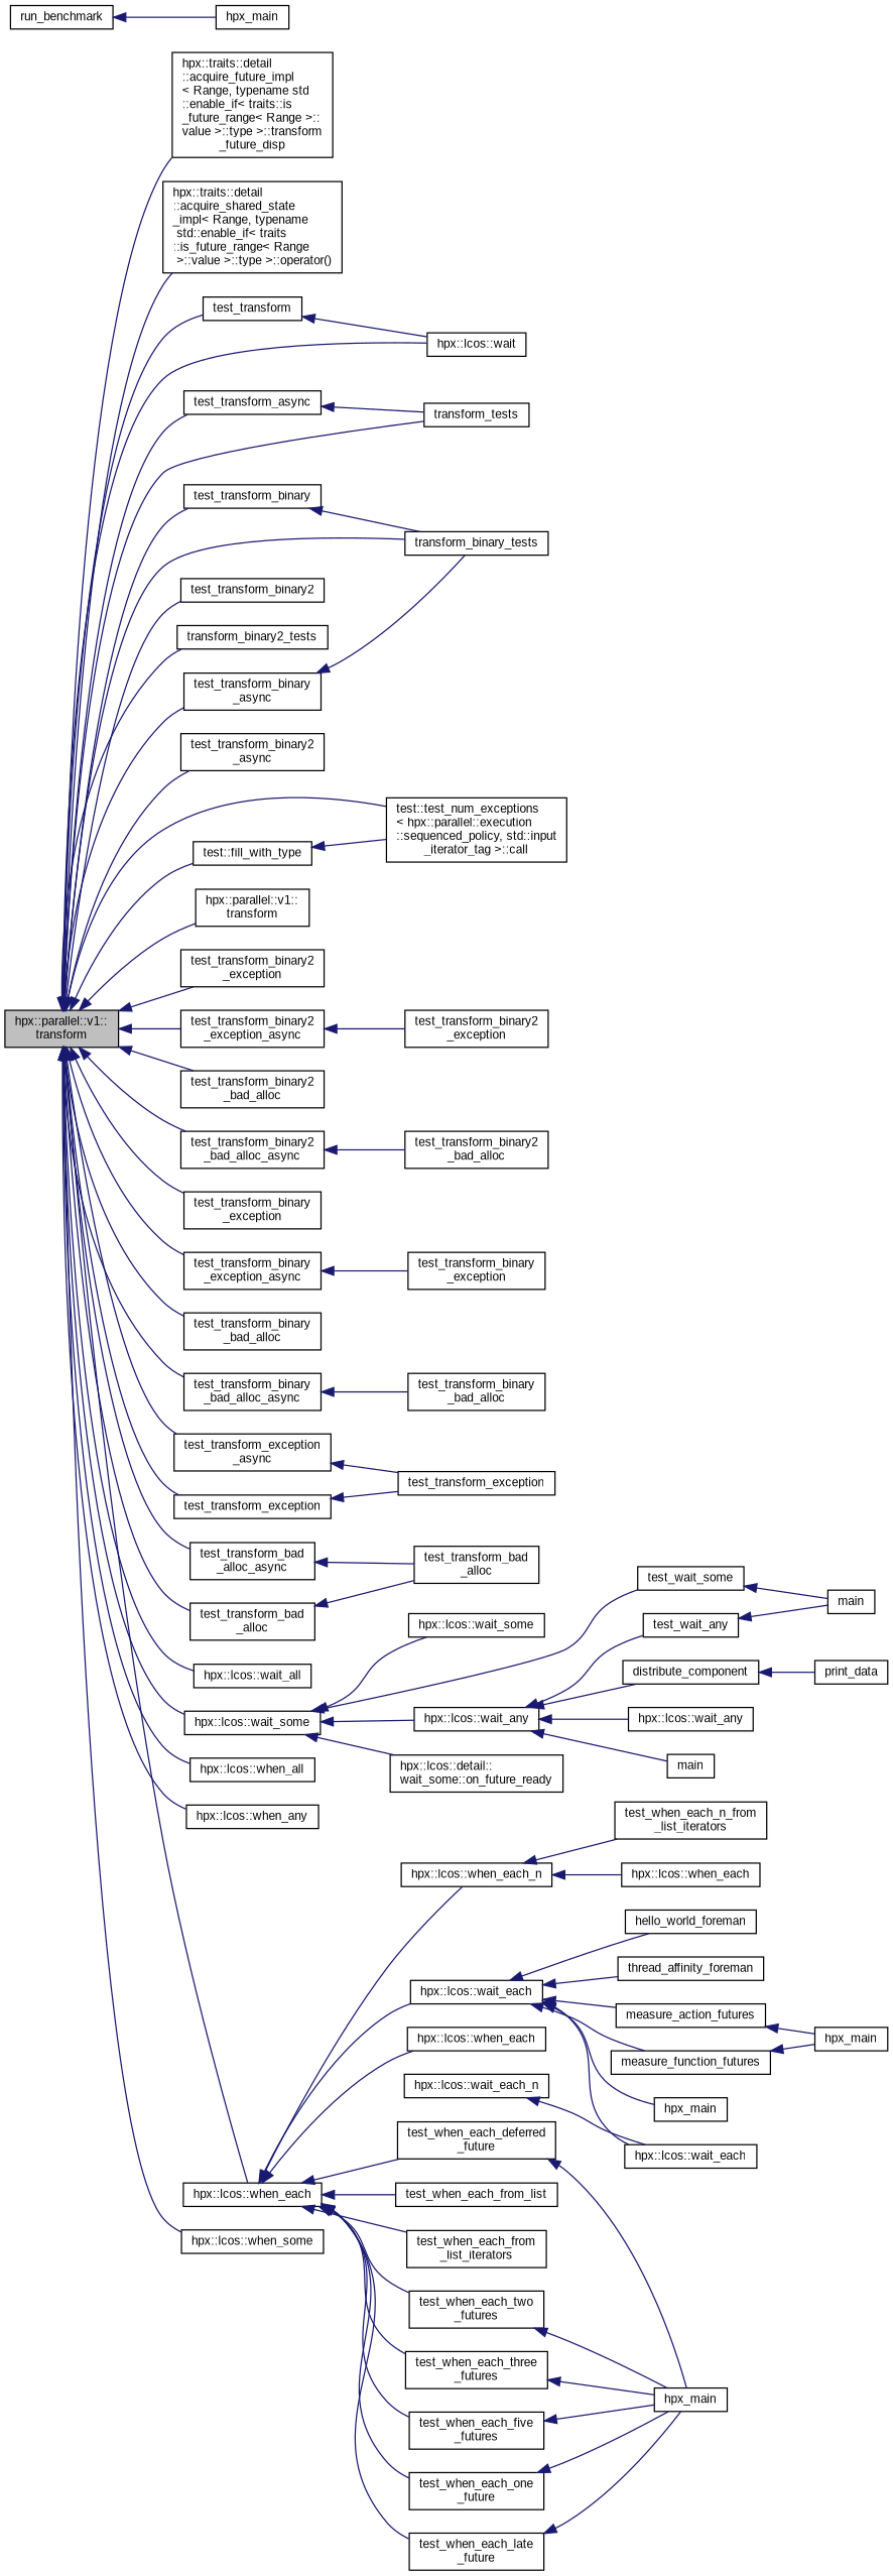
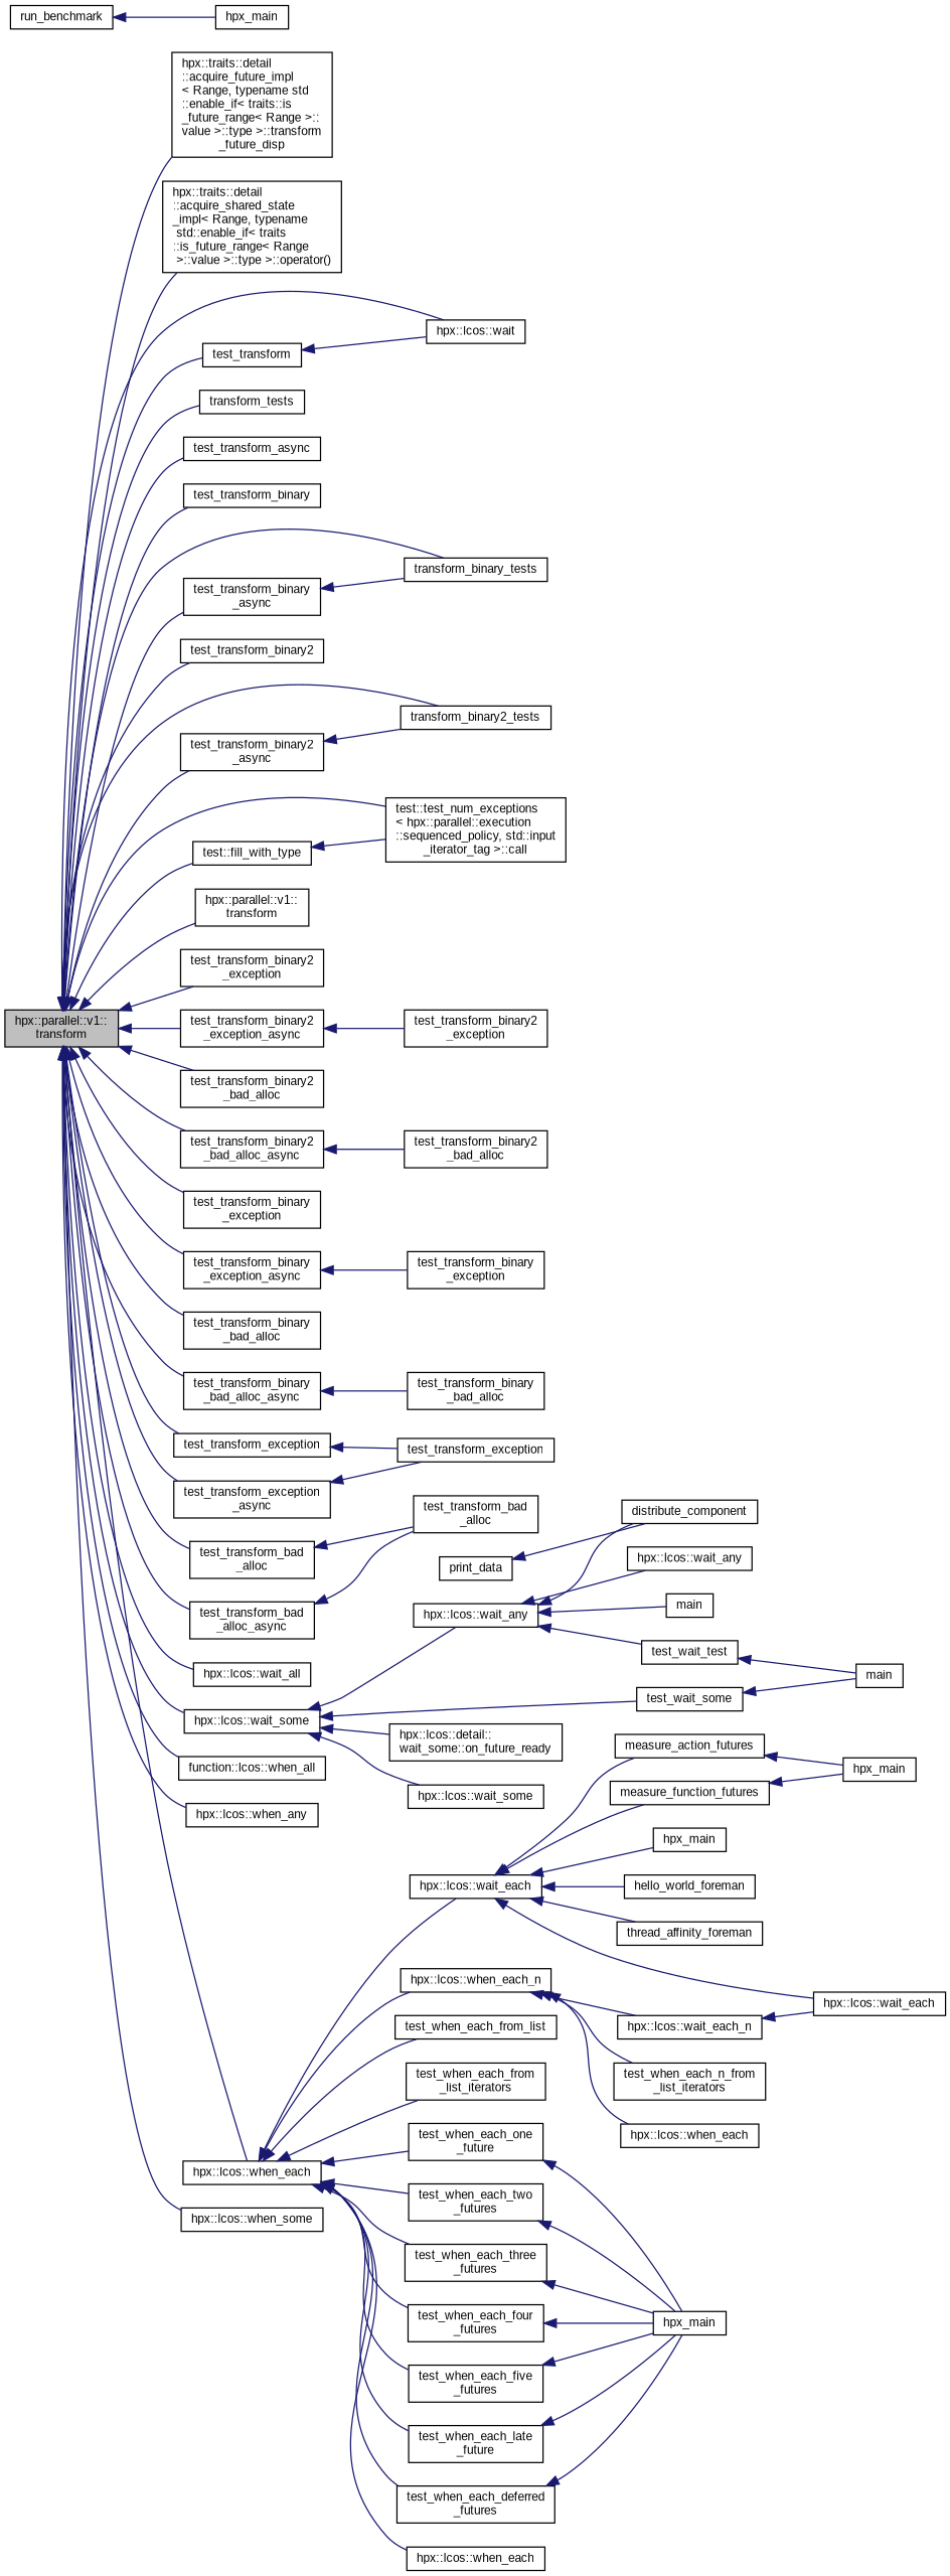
  digraph {
    fontname="Liberation Sans"
    rankdir=LR
    node [color=black fillcolor=white fontname="Liberation Sans" fontsize=10 shape=record style=filled]
    edge [color=midnightblue dir=back fontname="Liberation Sans" fontsize=10 labelfontname=Helvetica labelfontsize=10 style=solid]
    n1 [fillcolor=grey75 fontcolor=black height=0.2 label="hpx::parallel::v1::\ltransform" width=0.4]
    n2 [height=0.2 label="hpx::traits::detail\l::acquire_future_impl\l\< Range, typename std\l::enable_if\< traits::is\l_future_range\< Range \>::\lvalue \>::type \>::transform\l_future_disp" width=0.4]
    n3 [height=0.2 label="hpx::traits::detail\l::acquire_shared_state\l_impl\< Range, typename\l std::enable_if\< traits\l::is_future_range\< Range\l \>::value \>::type \>::operator()" width=0.4]
    n4 [height=0.2 label="hpx::lcos::wait" width=0.4]
    n5 [height=0.2 label=test_transform width=0.4]
    n6 [height=0.2 label=transform_tests width=0.4]
    n7 [height=0.2 label=test_transform_async width=0.4]
    n8 [height=0.2 label=test_transform_binary width=0.4]
    n9 [height=0.2 label=transform_binary_tests width=0.4]
    n10 [height=0.2 label=test_transform_binary2 width=0.4]
    n11 [height=0.2 label=transform_binary2_tests width=0.4]
    n12 [height=0.2 label="test_transform_binary\l_async" width=0.4]
    n13 [height=0.2 label="test_transform_binary2\l_async" width=0.4]
    n14 [height=0.2 label="test::fill_with_type" width=0.4]
    n15 [height=0.2 label="test::test_num_exceptions\l\< hpx::parallel::execution\l::sequenced_policy, std::input\l_iterator_tag \>::call" width=0.4]
    n16 [height=0.2 label="hpx::parallel::v1::\ltransform" width=0.4]
    n17 [height=0.2 label="test_transform_binary2\l_exception" width=0.4]
    n18 [height=0.2 label="test_transform_binary2\l_exception_async" width=0.4]
    n19 [height=0.2 label="test_transform_binary2\l_bad_alloc" width=0.4]
    n20 [height=0.2 label="test_transform_binary2\l_bad_alloc_async" width=0.4]
    n21 [height=0.2 label="test_transform_binary\l_exception" width=0.4]
    n22 [height=0.2 label="test_transform_binary\l_exception_async" width=0.4]
    n23 [height=0.2 label="test_transform_binary\l_bad_alloc" width=0.4]
    n24 [height=0.2 label="test_transform_binary\l_bad_alloc_async" width=0.4]
    n25 [height=0.2 label=test_transform_exception width=0.4]
    n26 [height=0.2 label="test_transform_exception\l_async" width=0.4]
    n27 [height=0.2 label="test_transform_bad\l_alloc" width=0.4]
    n28 [height=0.2 label="test_transform_bad\l_alloc_async" width=0.4]
    n29 [height=0.2 label="hpx::lcos::wait_all" width=0.4]
    n30 [height=0.2 label="hpx::lcos::wait_some" width=0.4]
-   n31 [height=0.2 label="hpx::lcos::when_all" width=0.4]
+   n31 [height=0.2 label="function::lcos::when_all" width=0.4]
    n32 [height=0.2 label="hpx::lcos::when_any" width=0.4]
    n33 [height=0.2 label="hpx::lcos::when_each" width=0.4]
    n34 [height=0.2 label="hpx::lcos::when_some" width=0.4]
    n35 [height=0.2 label="test_transform_binary2\l_exception" width=0.4]
    n36 [height=0.2 label="test_transform_binary2\l_bad_alloc" width=0.4]
    n37 [height=0.2 label="test_transform_binary\l_exception" width=0.4]
    n38 [height=0.2 label="test_transform_binary\l_bad_alloc" width=0.4]
    n39 [height=0.2 label=test_transform_exception width=0.4]
    n40 [height=0.2 label="test_transform_bad\l_alloc" width=0.4]
    n41 [height=0.2 label="hpx::lcos::wait_any" width=0.4]
    n42 [height=0.2 label="hpx::lcos::detail::\lwait_some::on_future_ready" width=0.4]
    n43 [height=0.2 label="hpx::lcos::wait_some" width=0.4]
    n44 [height=0.2 label=test_wait_some width=0.4]
    n45 [height=0.2 label="hpx::lcos::wait_each" width=0.4]
    n46 [height=0.2 label=test_when_each_from_list width=0.4]
    n47 [height=0.2 label="test_when_each_from\l_list_iterators" width=0.4]
    n48 [height=0.2 label="test_when_each_one\l_future" width=0.4]
    n49 [height=0.2 label="test_when_each_two\l_futures" width=0.4]
    n50 [height=0.2 label="test_when_each_three\l_futures" width=0.4]
+   n51 [height=0.2 label="test_when_each_four\l_futures" width=0.4]
    n52 [height=0.2 label="test_when_each_five\l_futures" width=0.4]
    n53 [height=0.2 label="test_when_each_late\l_future" width=0.4]
-   n54 [height=0.2 label="test_when_each_deferred\l_future" width=0.4]
+   n54 [height=0.2 label="test_when_each_deferred\l_futures" width=0.4]
    n55 [height=0.2 label="hpx::lcos::when_each" width=0.4]
    n56 [height=0.2 label="hpx::lcos::when_each_n" width=0.4]
    n57 [height=0.2 label=distribute_component width=0.4]
    n58 [height=0.2 label="hpx::lcos::wait_any" width=0.4]
    n59 [height=0.2 label=main width=0.4]
-   n60 [height=0.2 label=test_wait_any width=0.4]
+   n60 [height=0.2 label=test_wait_test width=0.4]
    n61 [height=0.2 label=main width=0.4]
    n62 [height=0.2 label=print_data width=0.4]
    n63 [height=0.2 label=run_benchmark width=0.4]
    n64 [height=0.2 label=hpx_main width=0.4]
    n65 [height=0.2 label=measure_action_futures width=0.4]
    n66 [height=0.2 label=measure_function_futures width=0.4]
    n67 [height=0.2 label=hpx_main width=0.4]
    n68 [height=0.2 label=hello_world_foreman width=0.4]
    n69 [height=0.2 label=thread_affinity_foreman width=0.4]
    n70 [height=0.2 label="hpx::lcos::wait_each" width=0.4]
    n71 [height=0.2 label=hpx_main width=0.4]
    n72 [height=0.2 label="hpx::lcos::wait_each_n" width=0.4]
    n73 [height=0.2 label="test_when_each_n_from\l_list_iterators" width=0.4]
    n74 [height=0.2 label="hpx::lcos::when_each" width=0.4]
    n75 [height=0.2 label=hpx_main width=0.4]
    n1 -> n2
    n1 -> n3
    n1 -> n4
    n1 -> n5
    n1 -> n6
    n1 -> n7
    n1 -> n8
    n1 -> n9
    n1 -> n10
    n1 -> n11
    n1 -> n12
    n1 -> n13
    n1 -> n14
    n1 -> n15
    n1 -> n16
    n1 -> n17
    n1 -> n18
    n1 -> n19
    n1 -> n20
    n1 -> n21
    n1 -> n22
    n1 -> n23
    n1 -> n24
    n1 -> n25
    n1 -> n26
    n1 -> n27
    n1 -> n28
    n1 -> n29
    n1 -> n30
    n1 -> n31
    n1 -> n32
    n1 -> n33
    n1 -> n34
    n5 -> n4
-   n7 -> n6
-   n8 -> n9
    n12 -> n9
+   n13 -> n11
    n14 -> n15
    n18 -> n35
    n20 -> n36
    n22 -> n37
    n24 -> n38
    n25 -> n39
    n26 -> n39
    n27 -> n40
    n28 -> n40
    n30 -> n41
    n30 -> n42
    n30 -> n43
    n30 -> n44
    n33 -> n45
    n33 -> n46
    n33 -> n47
    n33 -> n48
    n33 -> n49
    n33 -> n50
+   n33 -> n51
    n33 -> n52
    n33 -> n53
    n33 -> n54
    n33 -> n55
    n33 -> n56
    n41 -> n57
    n41 -> n58
    n41 -> n59
    n41 -> n60
    n44 -> n61
    n45 -> n65
    n45 -> n66
    n45 -> n67
    n45 -> n68
    n45 -> n69
    n45 -> n70
    n48 -> n71
    n49 -> n71
    n50 -> n71
+   n51 -> n71
    n52 -> n71
    n53 -> n71
    n54 -> n71
+   n56 -> n72
    n56 -> n73
    n56 -> n74
-   n57 -> n62
+   n62 -> n57
    n60 -> n61
    n63 -> n64
    n65 -> n75
    n66 -> n75
    n72 -> n70
  }
